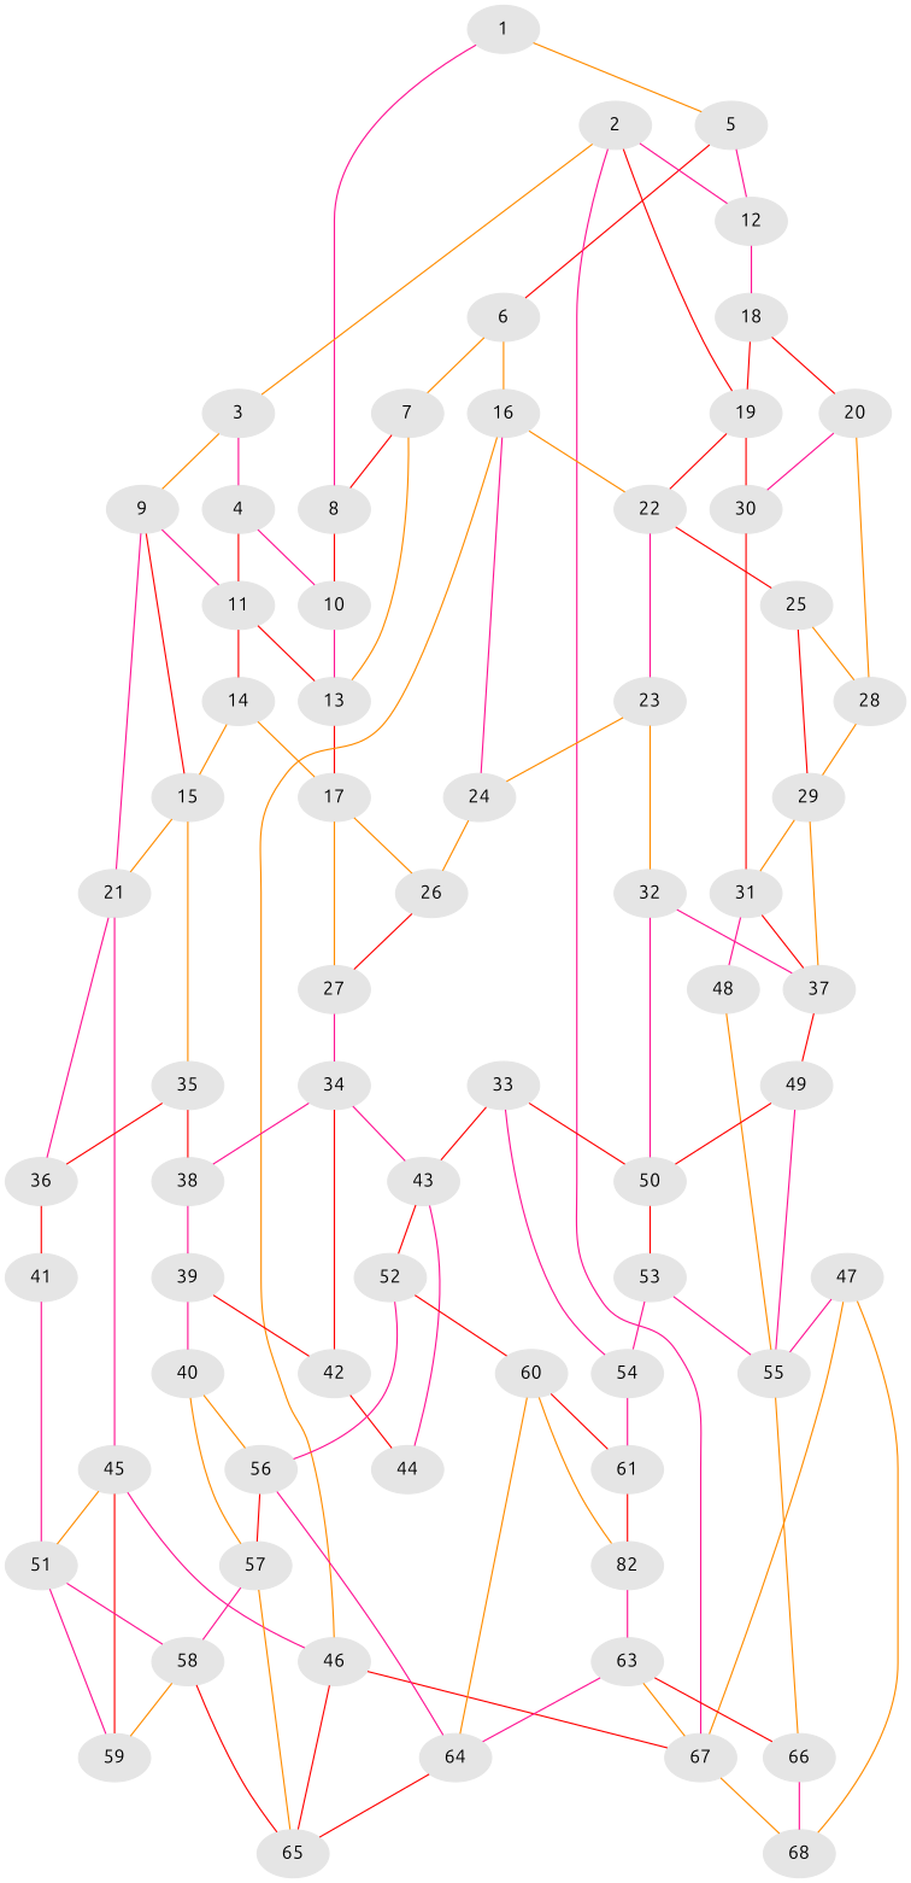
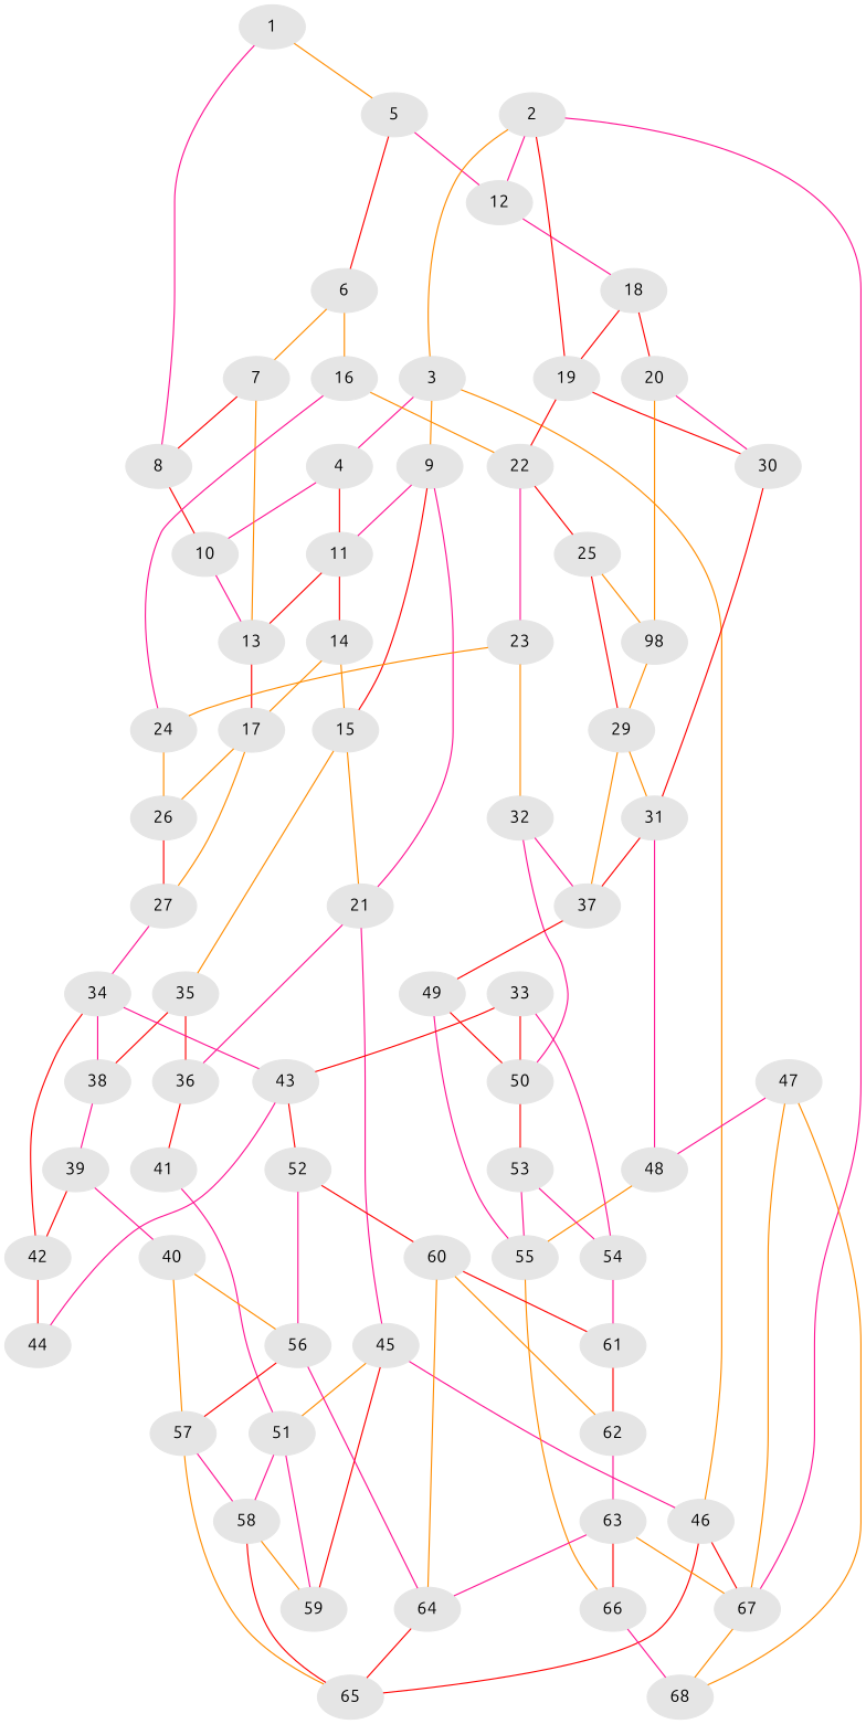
  graph {
    fontname=Ubuntu
    node [color=gray90 fontname=Ubuntu style=filled]
    edge [color=deeppink fontname=Ubuntu weight=1.0]
    1
    5
    8
    12
    6
    10
    2
    3
    19
    67
    4
    9
    46
    18
    22
    30
    68
    11
    15
    21
    65
    13
    14
    7
    16
    24
    17
    35
    36
    45
    20
    26
    27
    38
    23
    25
    34
-   28
+   28 [label=98]
    31
    29
    41
    51
    59
    32
    37
    50
    43
    42
    48
    49
    55
    53
    33
    54
    44
    52
    61
    39
    40
    56
    57
    64
    58
    60
    47
    66
-   62 [label=82]
+   62
    63
    1 -- 5 [color=darkorange]
    1 -- 8
    5 -- 12 [weight=2.0]
    5 -- 6 [color=red]
    8 -- 10 [color=red weight=2.0]
    12 -- 18
    6 -- 7 [color=darkorange]
    6 -- 16 [color=darkorange]
    10 -- 13
    2 -- 12
    2 -- 3 [color=darkorange]
    2 -- 19 [color=red]
    2 -- 67
    3 -- 4
    3 -- 9 [color=darkorange]
-   16 -- 46 [color=darkorange]
+   3 -- 46 [color=darkorange]
    19 -- 22 [color=red]
    19 -- 30 [color=red weight=2.0]
    67 -- 68 [color=darkorange]
    4 -- 10
    4 -- 11 [color=red]
    9 -- 11
    9 -- 15 [color=red]
    9 -- 21
    46 -- 67 [color=red]
    46 -- 65 [color=red]
    18 -- 19 [color=red]
    18 -- 20 [color=red]
    22 -- 23
    22 -- 25 [color=red]
    30 -- 31 [color=red]
    11 -- 13 [color=red]
    11 -- 14 [color=red]
    15 -- 21 [color=darkorange]
    15 -- 35 [color=darkorange]
    21 -- 36
    21 -- 45
    13 -- 17 [color=red]
    14 -- 15 [color=darkorange]
    14 -- 17 [color=darkorange]
    7 -- 8 [color=red]
    7 -- 13 [color=darkorange]
    16 -- 22 [color=darkorange]
    16 -- 24
    24 -- 26 [color=darkorange weight=2.0]
    17 -- 26 [color=darkorange]
    17 -- 27 [color=darkorange]
    35 -- 36 [color=red]
    35 -- 38 [color=red weight=2.0]
    36 -- 41 [color=red weight=2.0]
    45 -- 46
    45 -- 51 [color=darkorange]
    45 -- 59 [color=red]
    20 -- 30
    20 -- 28 [color=darkorange weight=2.0]
    26 -- 27 [color=red]
    27 -- 34
    38 -- 39
    23 -- 24 [color=darkorange]
    23 -- 32 [color=darkorange]
    25 -- 28 [color=darkorange]
    25 -- 29 [color=red]
    34 -- 38
    34 -- 43
    34 -- 42 [color=red]
    28 -- 29 [color=darkorange]
    31 -- 37 [color=red]
    31 -- 48
    29 -- 31 [color=darkorange]
    29 -- 37 [color=darkorange]
    41 -- 51
    51 -- 59
    51 -- 58
    32 -- 37
    32 -- 50
    37 -- 49 [color=red]
    50 -- 53 [color=red]
    43 -- 44
    43 -- 52 [color=red]
    42 -- 44 [color=red weight=2.0]
    48 -- 55 [color=darkorange]
    49 -- 50 [color=red]
    49 -- 55
    55 -- 66 [color=darkorange]
    53 -- 55
    53 -- 54
    33 -- 50 [color=red]
    33 -- 43 [color=red]
    33 -- 54
    54 -- 61 [weight=2.0]
    52 -- 56
    52 -- 60 [color=red]
    61 -- 62 [color=red]
    39 -- 42 [color=red]
    39 -- 40
    40 -- 56 [color=darkorange]
    40 -- 57 [color=darkorange]
    56 -- 57 [color=red]
    56 -- 64
    57 -- 65 [color=darkorange]
    57 -- 58
    64 -- 65 [color=red]
    58 -- 65 [color=red]
    58 -- 59 [color=darkorange]
    60 -- 61 [color=red]
    60 -- 64 [color=darkorange]
    60 -- 62 [color=darkorange]
    47 -- 67 [color=darkorange]
    47 -- 68 [color=darkorange]
-   47 -- 55
+   47 -- 48
    66 -- 68 [weight=2.0]
    62 -- 63
    63 -- 67 [color=darkorange]
    63 -- 64
    63 -- 66 [color=red]
  }
